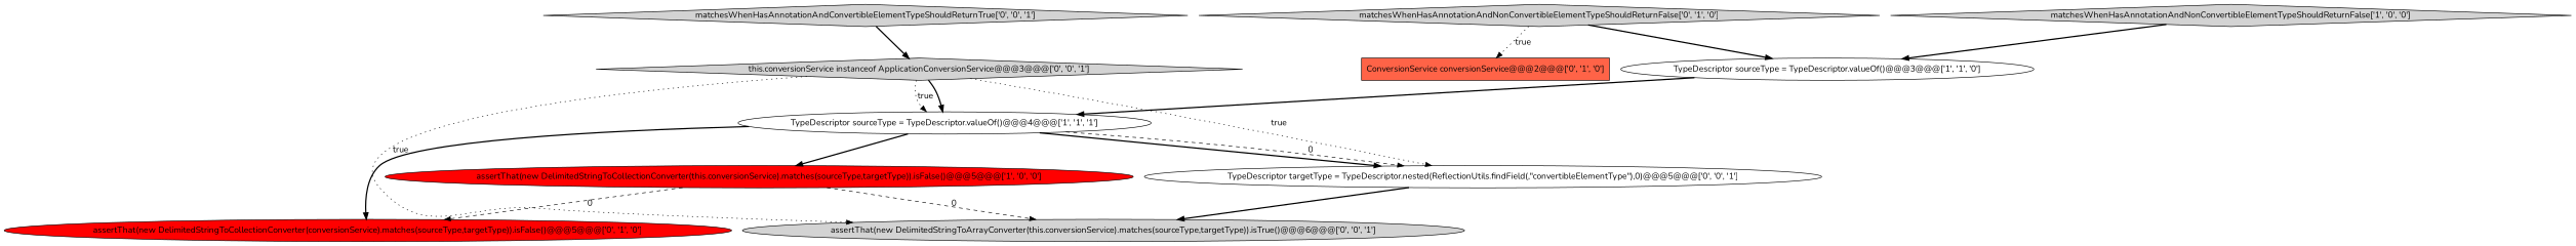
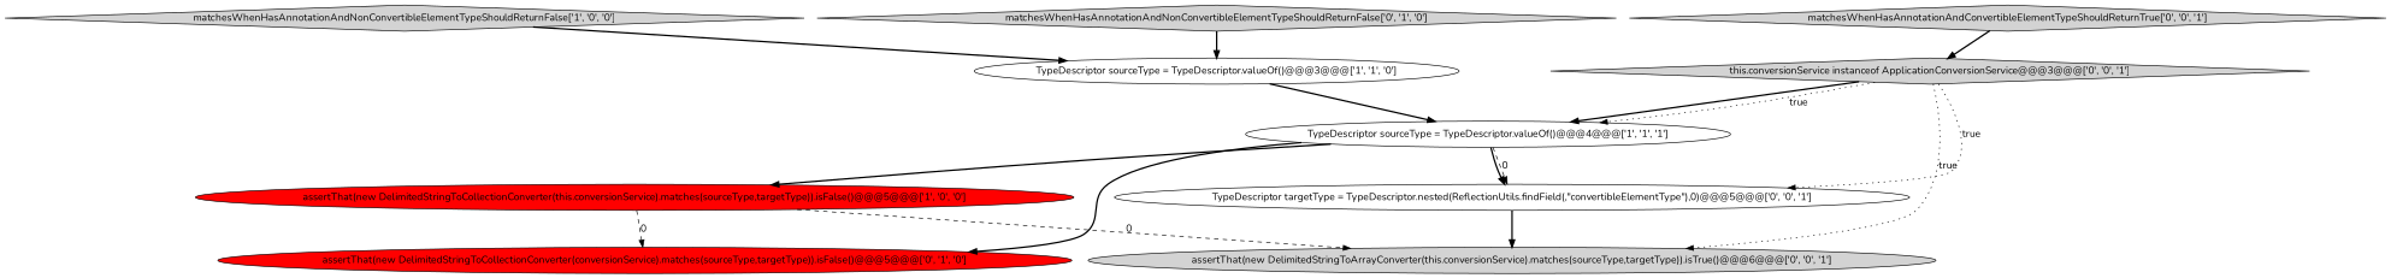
  digraph {
    fontname=Nunito
    node [fillcolor=lightgray shape=ellipse style=filled fontname=Nunito]
    edge [style=bold fontname=Nunito]
    n1 [fillcolor=red label="assertThat(new DelimitedStringToCollectionConverter(this.conversionService).matches(sourceType,targetType)).isFalse()@@@5@@@['1', '0', '0']"]
    n2 [label="assertThat(new DelimitedStringToArrayConverter(this.conversionService).matches(sourceType,targetType)).isTrue()@@@6@@@['0', '0', '1']"]
    n3 [fillcolor=red label="assertThat(new DelimitedStringToCollectionConverter(conversionService).matches(sourceType,targetType)).isFalse()@@@5@@@['0', '1', '0']"]
    n4 [fillcolor=white label="TypeDescriptor sourceType = TypeDescriptor.valueOf()@@@3@@@['1', '1', '0']"]
    n5 [fillcolor=white label="TypeDescriptor sourceType = TypeDescriptor.valueOf()@@@4@@@['1', '1', '1']"]
    n6 [label="this.conversionService instanceof ApplicationConversionService@@@3@@@['0', '0', '1']" shape=diamond]
    n7 [fillcolor=white label="TypeDescriptor targetType = TypeDescriptor.nested(ReflectionUtils.findField(,\"convertibleElementType\"),0)@@@5@@@['0', '0', '1']"]
-   n8 [fillcolor=tomato label="ConversionService conversionService@@@2@@@['0', '1', '0']" shape=box]
    n9 [label="matchesWhenHasAnnotationAndNonConvertibleElementTypeShouldReturnFalse['0', '1', '0']" shape=diamond]
    n10 [label="matchesWhenHasAnnotationAndConvertibleElementTypeShouldReturnTrue['0', '0', '1']" shape=diamond]
    n11 [label="matchesWhenHasAnnotationAndNonConvertibleElementTypeShouldReturnFalse['1', '0', '0']" shape=diamond]
    n1 -> n2 [label=0 style=dashed]
    n1 -> n3 [label=0 style=dashed]
    n4 -> n5
    n5 -> n1
    n5 -> n3
    n5 -> n7
    n5 -> n7 [label=0 style=dashed]
    n6 -> n2 [label=true style=dotted]
    n6 -> n5
    n6 -> n5 [label=true style=dotted]
    n6 -> n7 [label=true style=dotted]
    n7 -> n2
    n9 -> n4
-   n9 -> n8 [label=true style=dotted]
    n10 -> n6
    n11 -> n4
  }
